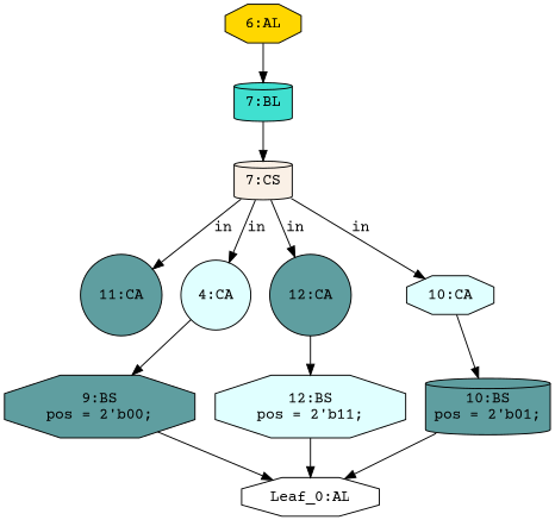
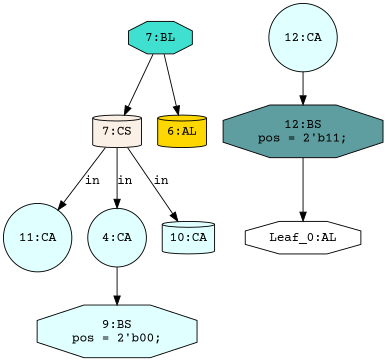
  strict digraph {
    fontname="Courier Prime"
    node [fillcolor=lightcyan fontname="Courier Prime" shape=cylinder statements="[]" style=filled typ=Case]
    edge [cond="[]" fontname="Courier Prime" lineno=None]
-   n1 [ast="<pyverilog.vparser.ast.Case object at 0x7fcb70d23650>" fillcolor=cadetblue label="11:CA" shape=circle]
+   n1 [ast="<pyverilog.vparser.ast.Case object at 0x7fcb70d23650>" label="11:CA" shape=circle]
    n2 [def_var="['pos']" label="Leaf_0:AL" shape=octagon fillcolor="" statements="" style="" typ=""]
-   n3 [ast="<pyverilog.vparser.ast.BlockingSubstitution object at 0x7fcb70cd6850>" fillcolor=cadetblue label="9:BS\npos = 2'b00;" shape=octagon statements="[<pyverilog.vparser.ast.BlockingSubstitution object at 0x7fcb70cd6850>]" typ=BlockingSubstitution]
-   n4 [ast="<pyverilog.vparser.ast.Block object at 0x7fcb70d2a090>" fillcolor=turquoise label="7:BL" typ=Block]
+   n3 [ast="<pyverilog.vparser.ast.BlockingSubstitution object at 0x7fcb70cd6850>" label="9:BS\npos = 2'b00;" shape=octagon statements="[<pyverilog.vparser.ast.BlockingSubstitution object at 0x7fcb70cd6850>]" typ=BlockingSubstitution]
+   n4 [ast="<pyverilog.vparser.ast.Block object at 0x7fcb70d2a090>" fillcolor=turquoise label="7:BL" shape=octagon typ=Block]
    n5 [ast="<pyverilog.vparser.ast.CaseStatement object at 0x7fcb70cceed0>" fillcolor=linen label="7:CS" typ=CaseStatement]
    n6 [ast="<pyverilog.vparser.ast.Case object at 0x7fcb70cc3690>" label="4:CA" shape=circle]
-   n7 [ast="<pyverilog.vparser.ast.Case object at 0x7fcb70cced10>" fillcolor=cadetblue label="12:CA" shape=circle]
-   n8 [ast="<pyverilog.vparser.ast.Case object at 0x7fcb70d23150>" label="10:CA" shape=octagon]
-   n9 [ast="<pyverilog.vparser.ast.BlockingSubstitution object at 0x7fcb70d31490>" label="12:BS\npos = 2'b11;" shape=octagon statements="[<pyverilog.vparser.ast.BlockingSubstitution object at 0x7fcb70d31490>]" typ=BlockingSubstitution]
-   n10 [ast="<pyverilog.vparser.ast.BlockingSubstitution object at 0x7fcb70d23510>" fillcolor=cadetblue label="10:BS\npos = 2'b01;" statements="[<pyverilog.vparser.ast.BlockingSubstitution object at 0x7fcb70d23510>]" typ=BlockingSubstitution]
-   n11 [ast="<pyverilog.vparser.ast.Always object at 0x7fcb70db5110>" clk_sens=False fillcolor=gold label="6:AL" sens="[]" shape=octagon typ=Always use_var="['in']"]
-   n3 -> n2
+   n7 [ast="<pyverilog.vparser.ast.Case object at 0x7fcb70cced10>" label="12:CA" shape=circle]
+   n8 [ast="<pyverilog.vparser.ast.Case object at 0x7fcb70d23150>" label="10:CA"]
+   n9 [ast="<pyverilog.vparser.ast.BlockingSubstitution object at 0x7fcb70d31490>" fillcolor=cadetblue label="12:BS\npos = 2'b11;" shape=octagon statements="[<pyverilog.vparser.ast.BlockingSubstitution object at 0x7fcb70d31490>]" typ=BlockingSubstitution]
+   n11 [ast="<pyverilog.vparser.ast.Always object at 0x7fcb70db5110>" clk_sens=False fillcolor=gold label="6:AL" sens="[]" typ=Always use_var="['in']"]
    n4 -> n5
    n5 -> n1 [cond="['in']" label=in lineno=8]
    n5 -> n6 [cond="['in']" label=in lineno=8]
-   n5 -> n7 [cond="['in']" label=in lineno=8]
    n5 -> n8 [cond="['in']" label=in lineno=8]
    n6 -> n3
    n7 -> n9
-   n8 -> n10
    n9 -> n2
-   n10 -> n2
-   n11 -> n4
+   n4 -> n11
  }
